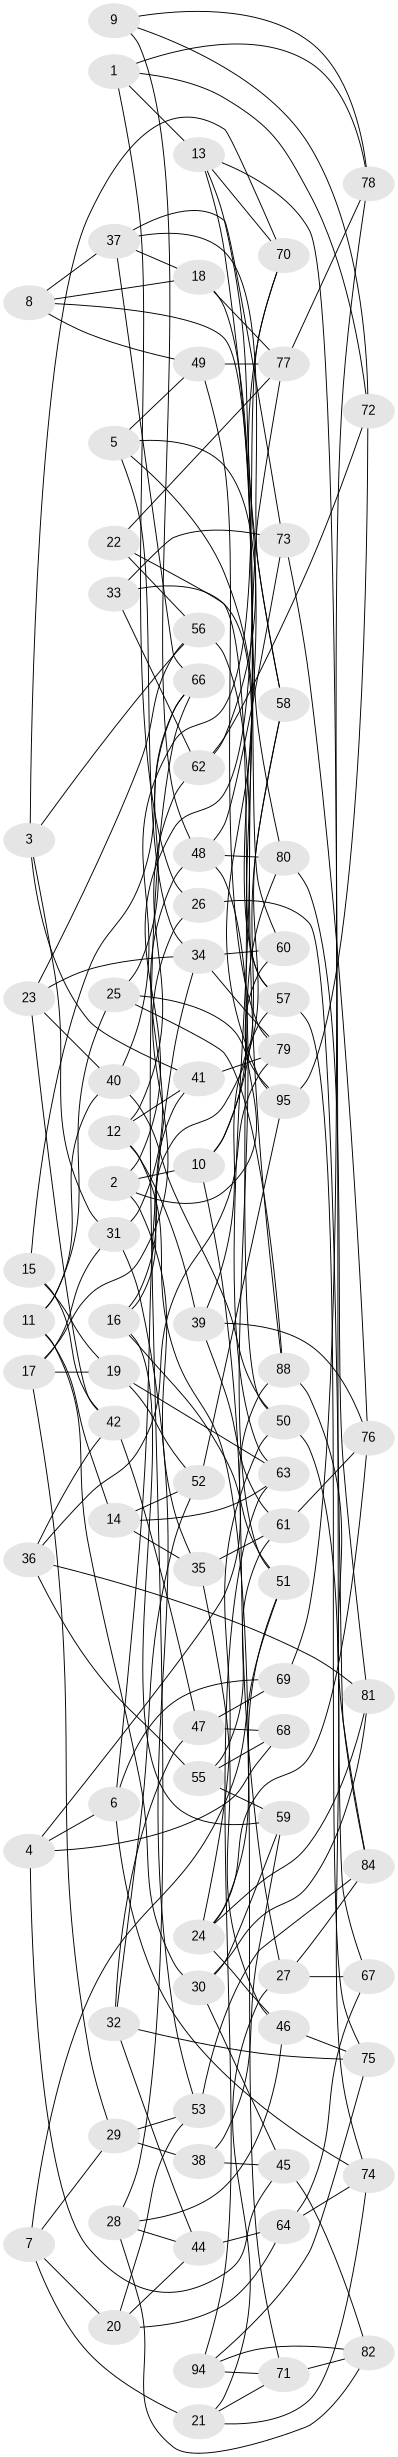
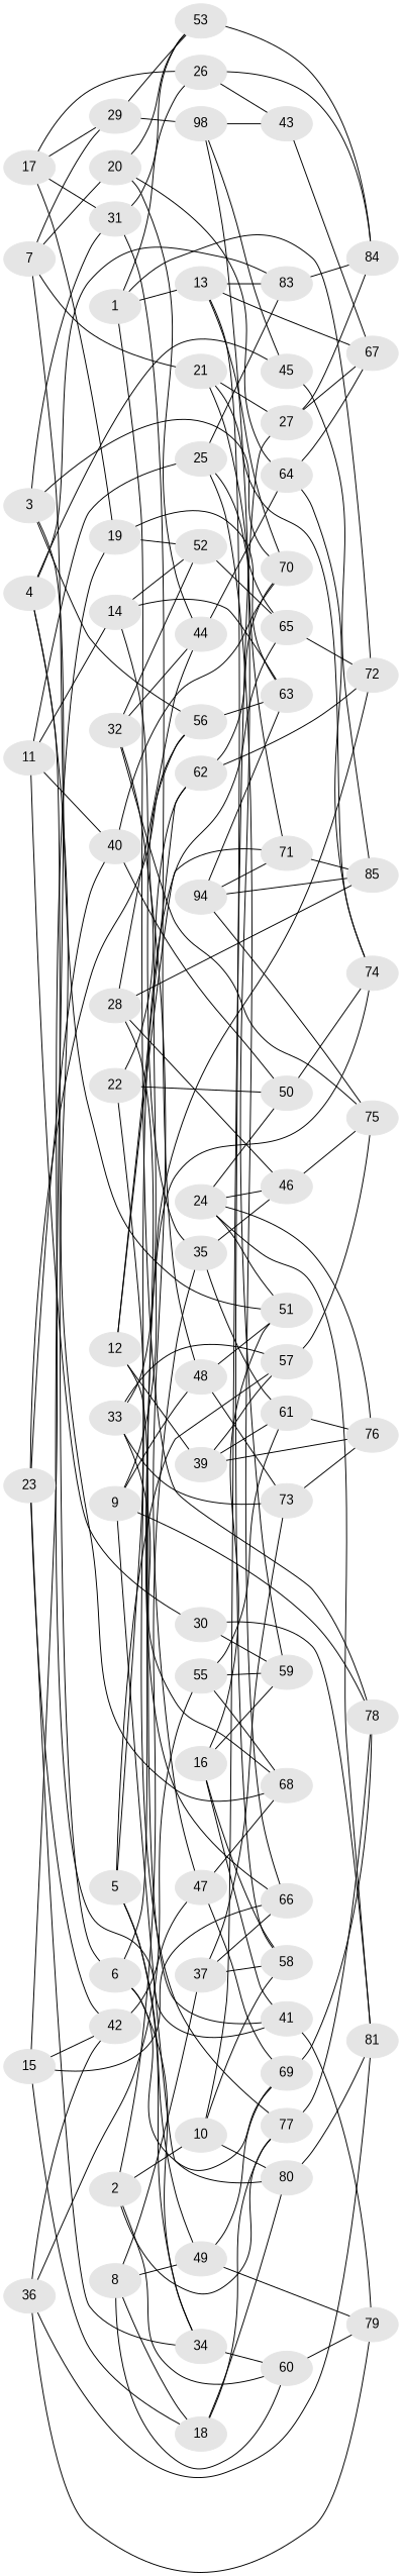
  graph {
    fontname="Liberation Sans"
    rankdir=LR
    node [color=gray90 fontname="Liberation Sans" style=filled]
    edge [fontname="Liberation Sans"]
    1
    13
    26
    72
    78
    70
-   83 [label=88]
+   83
    58
    67
+   43
    84
    2
    10
    35
    60
    77
    80
    27
    46
    61
    79
    3
    31
    41
    56
    48
    53
    63
    4
    6
    45
    68
    34
    69
    74
-   82
+   82 [label=85]
    5
    49
    57
-   65 [label=95]
+   65
    75
    7
    20
    21
    29
    51
    44
    64
    71
-   38
+   38 [label=98]
    8
    18
    37
    66
    73
    9
    81
    11
    14
    25
    30
    40
    52
    59
    50
    12
    39
    62
    76
    15
    19
    42
    47
    16
    17
    22
    23
    24
    28
    32
    33
    36
    55
    n84 [label=94]
    1 -- 13
    1 -- 26
    1 -- 72
    1 -- 78
    13 -- 70
    13 -- 83
    13 -- 58
    13 -- 67
+   26 -- 43
    26 -- 84
    83 -- 84
+   43 -- 67
    2 -- 10
    2 -- 35
    2 -- 60
    2 -- 77
    10 -- 58
    10 -- 80
    10 -- 27
    35 -- 46
    35 -- 61
-   34 -- 79
+   60 -- 79
    77 -- 78
    80 -- 81
    27 -- 67
    27 -- 84
    46 -- 75
    61 -- 76
    3 -- 70
    3 -- 31
    3 -- 41
    3 -- 56
    31 -- 48
    31 -- 53
    41 -- 79
    56 -- 63
    48 -- 51
    48 -- 73
    53 -- 84
    4 -- 83
    4 -- 6
    4 -- 45
    4 -- 68
    6 -- 34
    6 -- 69
    6 -- 74
    45 -- 82
    34 -- 60
    69 -- 78
    5 -- 34
    5 -- 49
    5 -- 57
    5 -- 65
    49 -- 79
-   49 -- 77
+   49 -- 69
    57 -- 75
    65 -- 72
    7 -- 20
    7 -- 21
    7 -- 29
    7 -- 51
    20 -- 53
    20 -- 44
    20 -- 64
    21 -- 27
    21 -- 74
    21 -- 71
    29 -- 53
    29 -- 38
    44 -- 64
    64 -- 67
    64 -- 74
    71 -- 82
+   38 -- 43
    38 -- 45
    38 -- 59
    8 -- 60
    8 -- 49
    8 -- 18
    8 -- 37
    18 -- 77
    18 -- 80
    37 -- 58
    37 -- 66
    37 -- 73
    73 -- 76
    9 -- 72
    9 -- 78
-   48 -- 80
+   9 -- 80
    9 -- 48
    11 -- 14
    11 -- 25
    11 -- 30
    11 -- 40
    14 -- 35
    14 -- 63
    14 -- 52
    25 -- 83
    25 -- 65
    25 -- 66
-   30 -- 45
    30 -- 81
    30 -- 59
    40 -- 70
    40 -- 50
    52 -- 65
    50 -- 74
    12 -- 41
    12 -- 71
    12 -- 39
    12 -- 62
    39 -- 61
    39 -- 57
    39 -- 76
    62 -- 72
    62 -- 70
-   37 -- 18
+   15 -- 18
    15 -- 66
    15 -- 19
    15 -- 42
    19 -- 63
    19 -- 52
    42 -- 47
    47 -- 68
    47 -- 69
    16 -- 58
    16 -- 41
    16 -- 51
    16 -- 59
    17 -- 26
    17 -- 31
    17 -- 29
    17 -- 19
    22 -- 77
    22 -- 56
    22 -- 50
    23 -- 56
    23 -- 34
    23 -- 40
    23 -- 42
    24 -- 46
    24 -- 51
    24 -- 81
    24 -- 50
    24 -- 76
    28 -- 46
    28 -- 82
    28 -- 44
    28 -- 66
    32 -- 75
    32 -- 44
    32 -- 52
    32 -- 47
+   33 -- 68
    33 -- 57
    33 -- 73
    33 -- 62
    36 -- 79
    36 -- 81
    36 -- 42
    36 -- 55
    55 -- 61
    55 -- 68
    55 -- 59
    n84 -- 63
    n84 -- 82
    n84 -- 75
    n84 -- 71
  }
